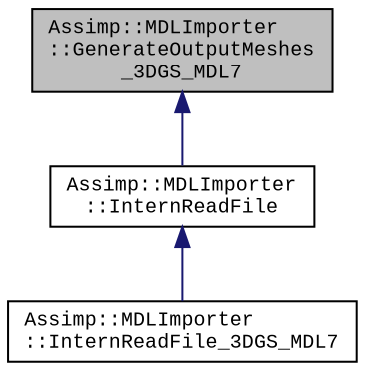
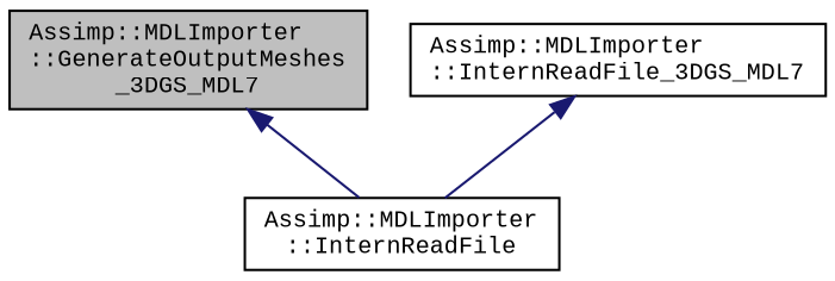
  digraph {
    fontname="Liberation Mono"
    rankdir=TB
    node [color=black fillcolor=white fontname="Liberation Mono" fontsize=10 shape=record style=filled]
    edge [color=midnightblue dir=back fontname="Liberation Mono" fontsize=10 labelfontname=Helvetica labelfontsize=10 style=solid]
    n1 [fillcolor=grey75 fontcolor=black height=0.2 label="Assimp::MDLImporter\l::GenerateOutputMeshes\l_3DGS_MDL7" width=0.4]
    n2 [height=0.2 label="Assimp::MDLImporter\l::InternReadFile" width=0.4]
    n3 [height=0.2 label="Assimp::MDLImporter\l::InternReadFile_3DGS_MDL7" width=0.4]
    n1 -> n2
-   n2 -> n3
+   n3 -> n2
  }
